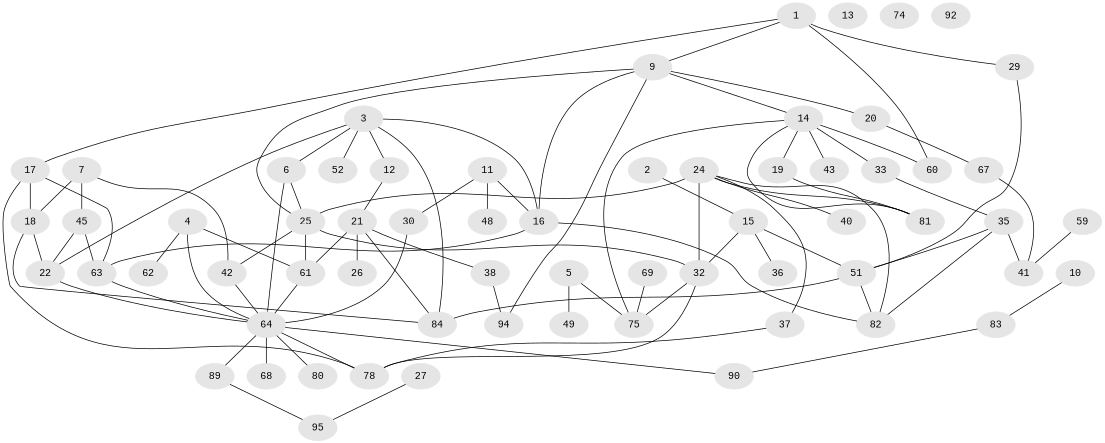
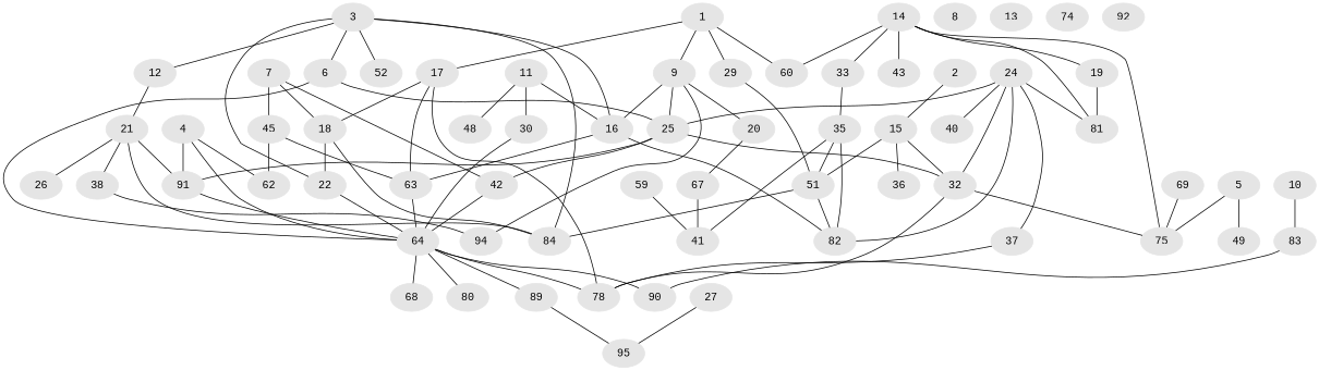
  graph {
    fontname="Liberation Mono"
    node [color=gray90 fontname="Liberation Mono" style=filled]
    edge [fontname="Liberation Mono"]
    1 [super="+72"]
    9 [super="+28"]
    17 [super="+59"]
    29
    60
    16 [super="+34"]
    25
    14 [super="+88"]
    20 [super="+76"]
    94
    18 [super="+53"]
    63
    78 [super="+85"]
    51 [super="+55"]
    15 [super="+54"]
    32 [super="+96"]
    36
    2
    3 [super="+50"]
    6 [super="+46"]
    12
    22 [super="+71"]
    52
    84
    64 [super="+86"]
    21 [super="+31"]
    82 [super="+87"]
    4 [super="+56"]
-   61
+   61 [label=91]
    62
    5
    49
    75
    68 [super="+93"]
    80
    89
    90
    42 [super="+79"]
    7
    45 [super="+77"]
+   8
    19
    33 [super="+66"]
    43
    81
    67
    10 [super="+70"]
    83
    11 [super="+23"]
    30 [super="+47"]
    48 [super="+58"]
    26
    38 [super="+57"]
    13
    35 [super="+73"]
    41
    24 [super="+44"]
    37
    40
    27
    95
    n62 [label=59]
    69
    74
    92
    1 -- 9
    1 -- 17
    1 -- 29
    1 -- 60
    9 -- 16
    9 -- 25
-   9 -- 14
    9 -- 20
    9 -- 94
    17 -- 18
    17 -- 63
    17 -- 78
    29 -- 51
    16 -- 63
    16 -- 82
    25 -- 32
    25 -- 61
    25 -- 42
    14 -- 60
    14 -- 75
    14 -- 19
    14 -- 33 [weight=2]
    14 -- 43
    14 -- 81
    20 -- 67
    18 -- 22
    18 -- 84
    63 -- 64
    51 -- 84
    51 -- 82
    15 -- 51
    15 -- 32
    15 -- 36
    32 -- 78
    32 -- 75
    2 -- 15
    3 -- 16
    3 -- 6
    3 -- 12
    3 -- 22
    3 -- 52
    3 -- 84
    6 -- 25
    6 -- 64
    12 -- 21
    22 -- 64
    64 -- 78
    64 -- 68
    64 -- 80
    64 -- 89
    64 -- 90
    21 -- 84
    21 -- 61
    21 -- 26
    21 -- 38
    4 -- 64
    4 -- 61
    4 -- 62
    61 -- 64
    5 -- 49
    5 -- 75
    89 -- 95
    42 -- 64
    7 -- 18
    7 -- 42
    7 -- 45
    45 -- 63
-   45 -- 22
+   45 -- 62
    19 -- 81
    33 -- 35
    67 -- 41
    10 -- 83
    83 -- 90
    11 -- 16
    11 -- 30
    11 -- 48
    30 -- 64
    38 -- 94
    35 -- 51
    35 -- 82
    35 -- 41
    24 -- 25
    24 -- 32
    24 -- 82
    24 -- 81
    24 -- 37
    24 -- 40
    37 -- 78
    27 -- 95
    n62 -- 41
    69 -- 75
  }
